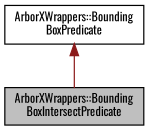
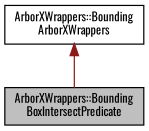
  digraph {
    fontname=Oswald
    node [color=black fontname=Oswald fontsize=10 shape=record style=filled]
    n1 [fillcolor=grey75 fontcolor=black height=0.2 label="ArborXWrappers::Bounding\lBoxIntersectPredicate" width=0.4]
-   n2 [fillcolor=white height=0.2 label="ArborXWrappers::Bounding\lBoxPredicate" width=0.4]
+   n2 [fillcolor=white height=0.2 label="ArborXWrappers::Bounding\lArborXWrappers" width=0.4]
    n2 -> n1 [color=firebrick4 dir=back fontname=Oswald fontsize=10 labelfontname=Helvetica labelfontsize=10 style=solid]
  }
